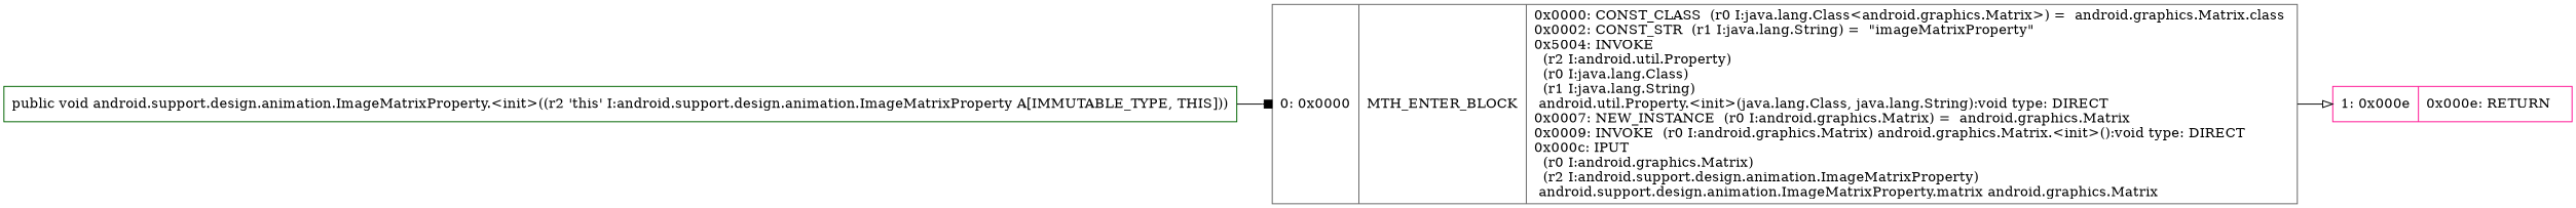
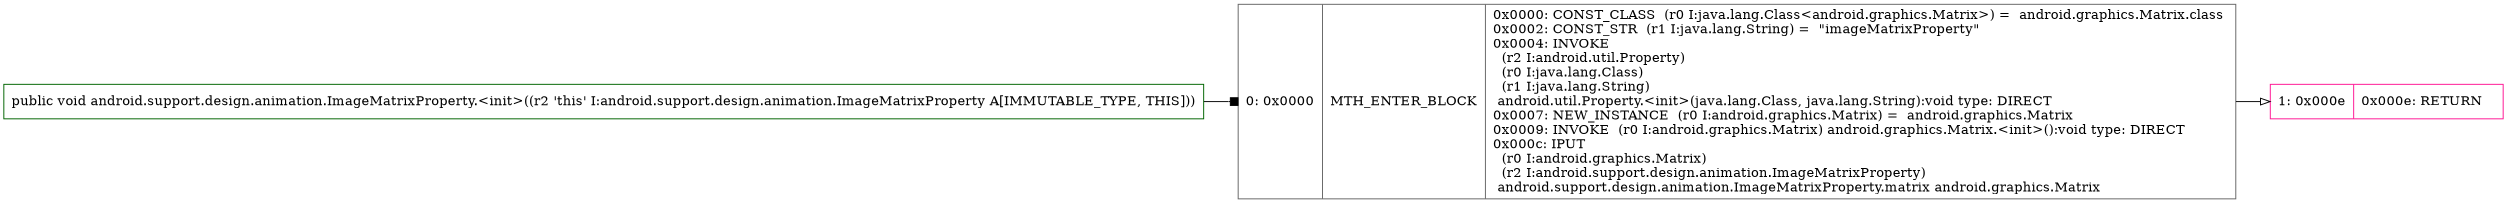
  digraph {
    rankdir=LR
    node [shape=record]
-   n1 [label="{0\:\ 0x0000|MTH_ENTER_BLOCK\l|0x0000: CONST_CLASS  (r0 I:java.lang.Class\<android.graphics.Matrix\>) =  android.graphics.Matrix.class \l0x0002: CONST_STR  (r1 I:java.lang.String) =  \"imageMatrixProperty\" \l0x5004: INVOKE  \l  (r2 I:android.util.Property)\l  (r0 I:java.lang.Class)\l  (r1 I:java.lang.String)\l android.util.Property.\<init\>(java.lang.Class, java.lang.String):void type: DIRECT \l0x0007: NEW_INSTANCE  (r0 I:android.graphics.Matrix) =  android.graphics.Matrix \l0x0009: INVOKE  (r0 I:android.graphics.Matrix) android.graphics.Matrix.\<init\>():void type: DIRECT \l0x000c: IPUT  \l  (r0 I:android.graphics.Matrix)\l  (r2 I:android.support.design.animation.ImageMatrixProperty)\l android.support.design.animation.ImageMatrixProperty.matrix android.graphics.Matrix \l}" color=gray40]
+   n1 [label="{0\:\ 0x0000|MTH_ENTER_BLOCK\l|0x0000: CONST_CLASS  (r0 I:java.lang.Class\<android.graphics.Matrix\>) =  android.graphics.Matrix.class \l0x0002: CONST_STR  (r1 I:java.lang.String) =  \"imageMatrixProperty\" \l0x0004: INVOKE  \l  (r2 I:android.util.Property)\l  (r0 I:java.lang.Class)\l  (r1 I:java.lang.String)\l android.util.Property.\<init\>(java.lang.Class, java.lang.String):void type: DIRECT \l0x0007: NEW_INSTANCE  (r0 I:android.graphics.Matrix) =  android.graphics.Matrix \l0x0009: INVOKE  (r0 I:android.graphics.Matrix) android.graphics.Matrix.\<init\>():void type: DIRECT \l0x000c: IPUT  \l  (r0 I:android.graphics.Matrix)\l  (r2 I:android.support.design.animation.ImageMatrixProperty)\l android.support.design.animation.ImageMatrixProperty.matrix android.graphics.Matrix \l}" color=gray40]
    n2 [label="{1\:\ 0x000e|0x000e: RETURN   \l}" color=deeppink]
    n3 [label="{public void android.support.design.animation.ImageMatrixProperty.\<init\>((r2 'this' I:android.support.design.animation.ImageMatrixProperty A[IMMUTABLE_TYPE, THIS])) }" color=darkgreen]
    n1 -> n2 [arrowhead=onormal]
    n3 -> n1 [arrowhead=box]
  }
